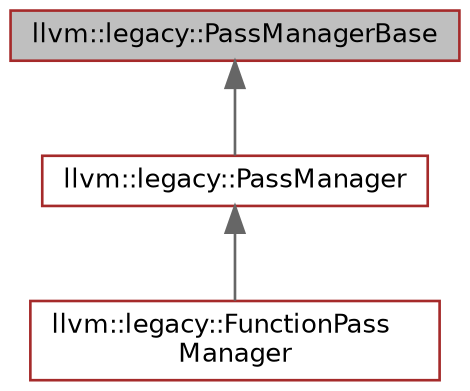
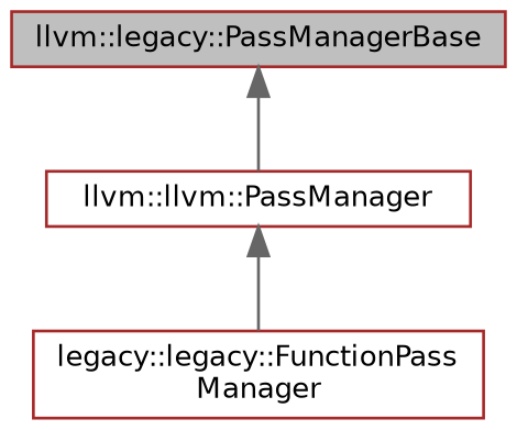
  digraph {
    fontname="DejaVu Sans"
    node [color=brown fontname="DejaVu Sans" fontsize=10 shape=box]
    edge [color=gray40 dir=back fontname="DejaVu Sans" fontsize=10 labelfontname=Helvetica labelfontsize=10 style=solid]
    n1 [fillcolor=grey75 fontcolor=black height=0.2 label="llvm::legacy::PassManagerBase" style=filled width=0.4]
-   n2 [height=0.2 label="llvm::legacy::PassManager" width=0.4]
-   n3 [height=0.2 label="llvm::legacy::FunctionPass\lManager" width=0.4]
+   n2 [height=0.2 label="llvm::llvm::PassManager" width=0.4]
+   n3 [height=0.2 label="legacy::legacy::FunctionPass\lManager" width=0.4]
    n1 -> n2
    n2 -> n3
  }
